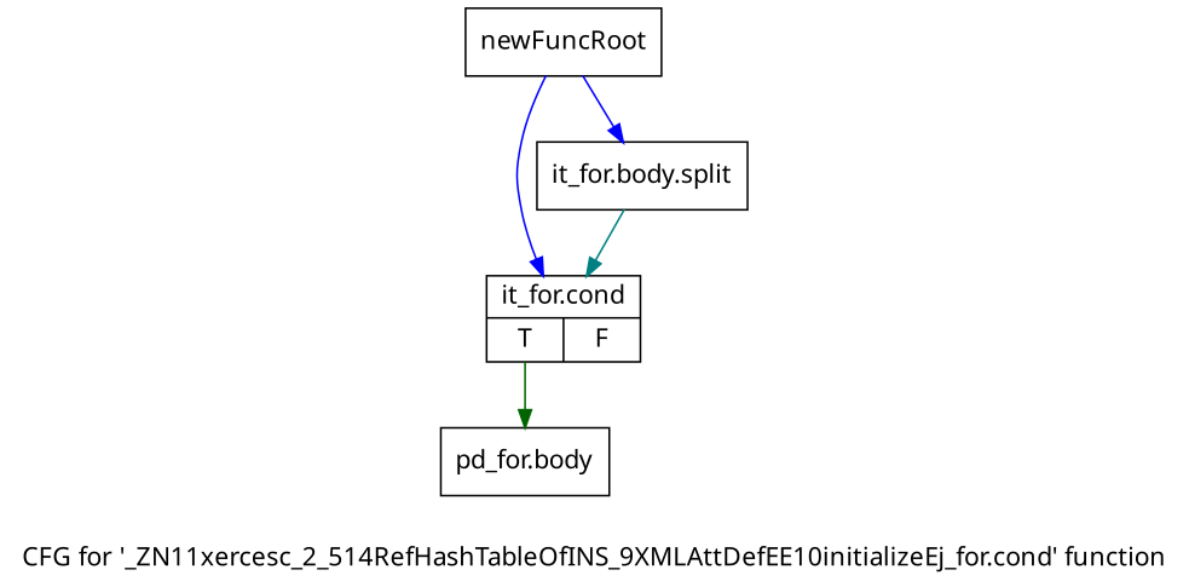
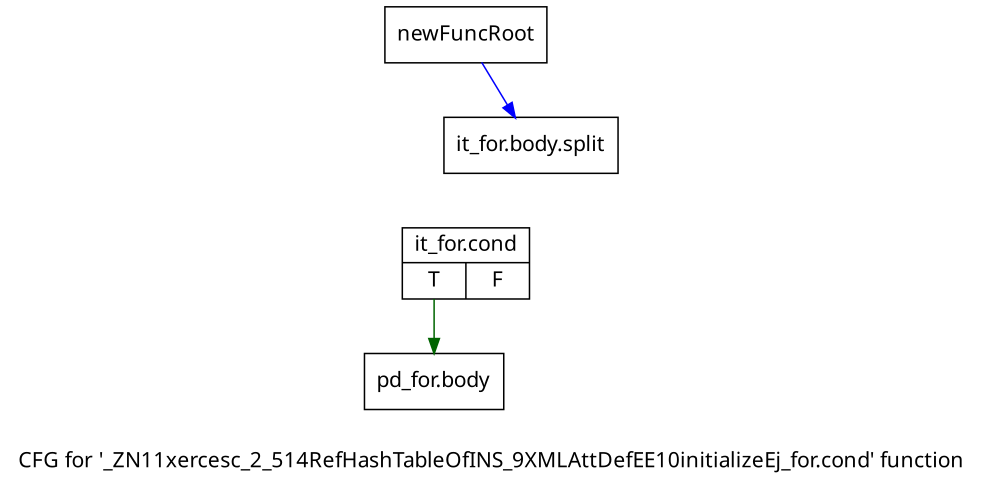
  digraph {
    fontname="Noto Sans"
    label="CFG for '_ZN11xercesc_2_514RefHashTableOfINS_9XMLAttDefEE10initializeEj_for.cond' function"
    node [fontname="Noto Sans" shape=record]
    edge [color=blue fontname="Noto Sans"]
    n1 [label="{newFuncRoot}"]
    n2 [label="{it_for.cond|{<s0>T|<s1>F}}"]
    n3 [label="{it_for.body.split}"]
    n4 [label="{pd_for.body}"]
-   n1 -> n2
    n1 -> n3
    n2 -> n4 [color=darkgreen tailport=s0]
-   n3 -> n2 [color=teal]
  }
